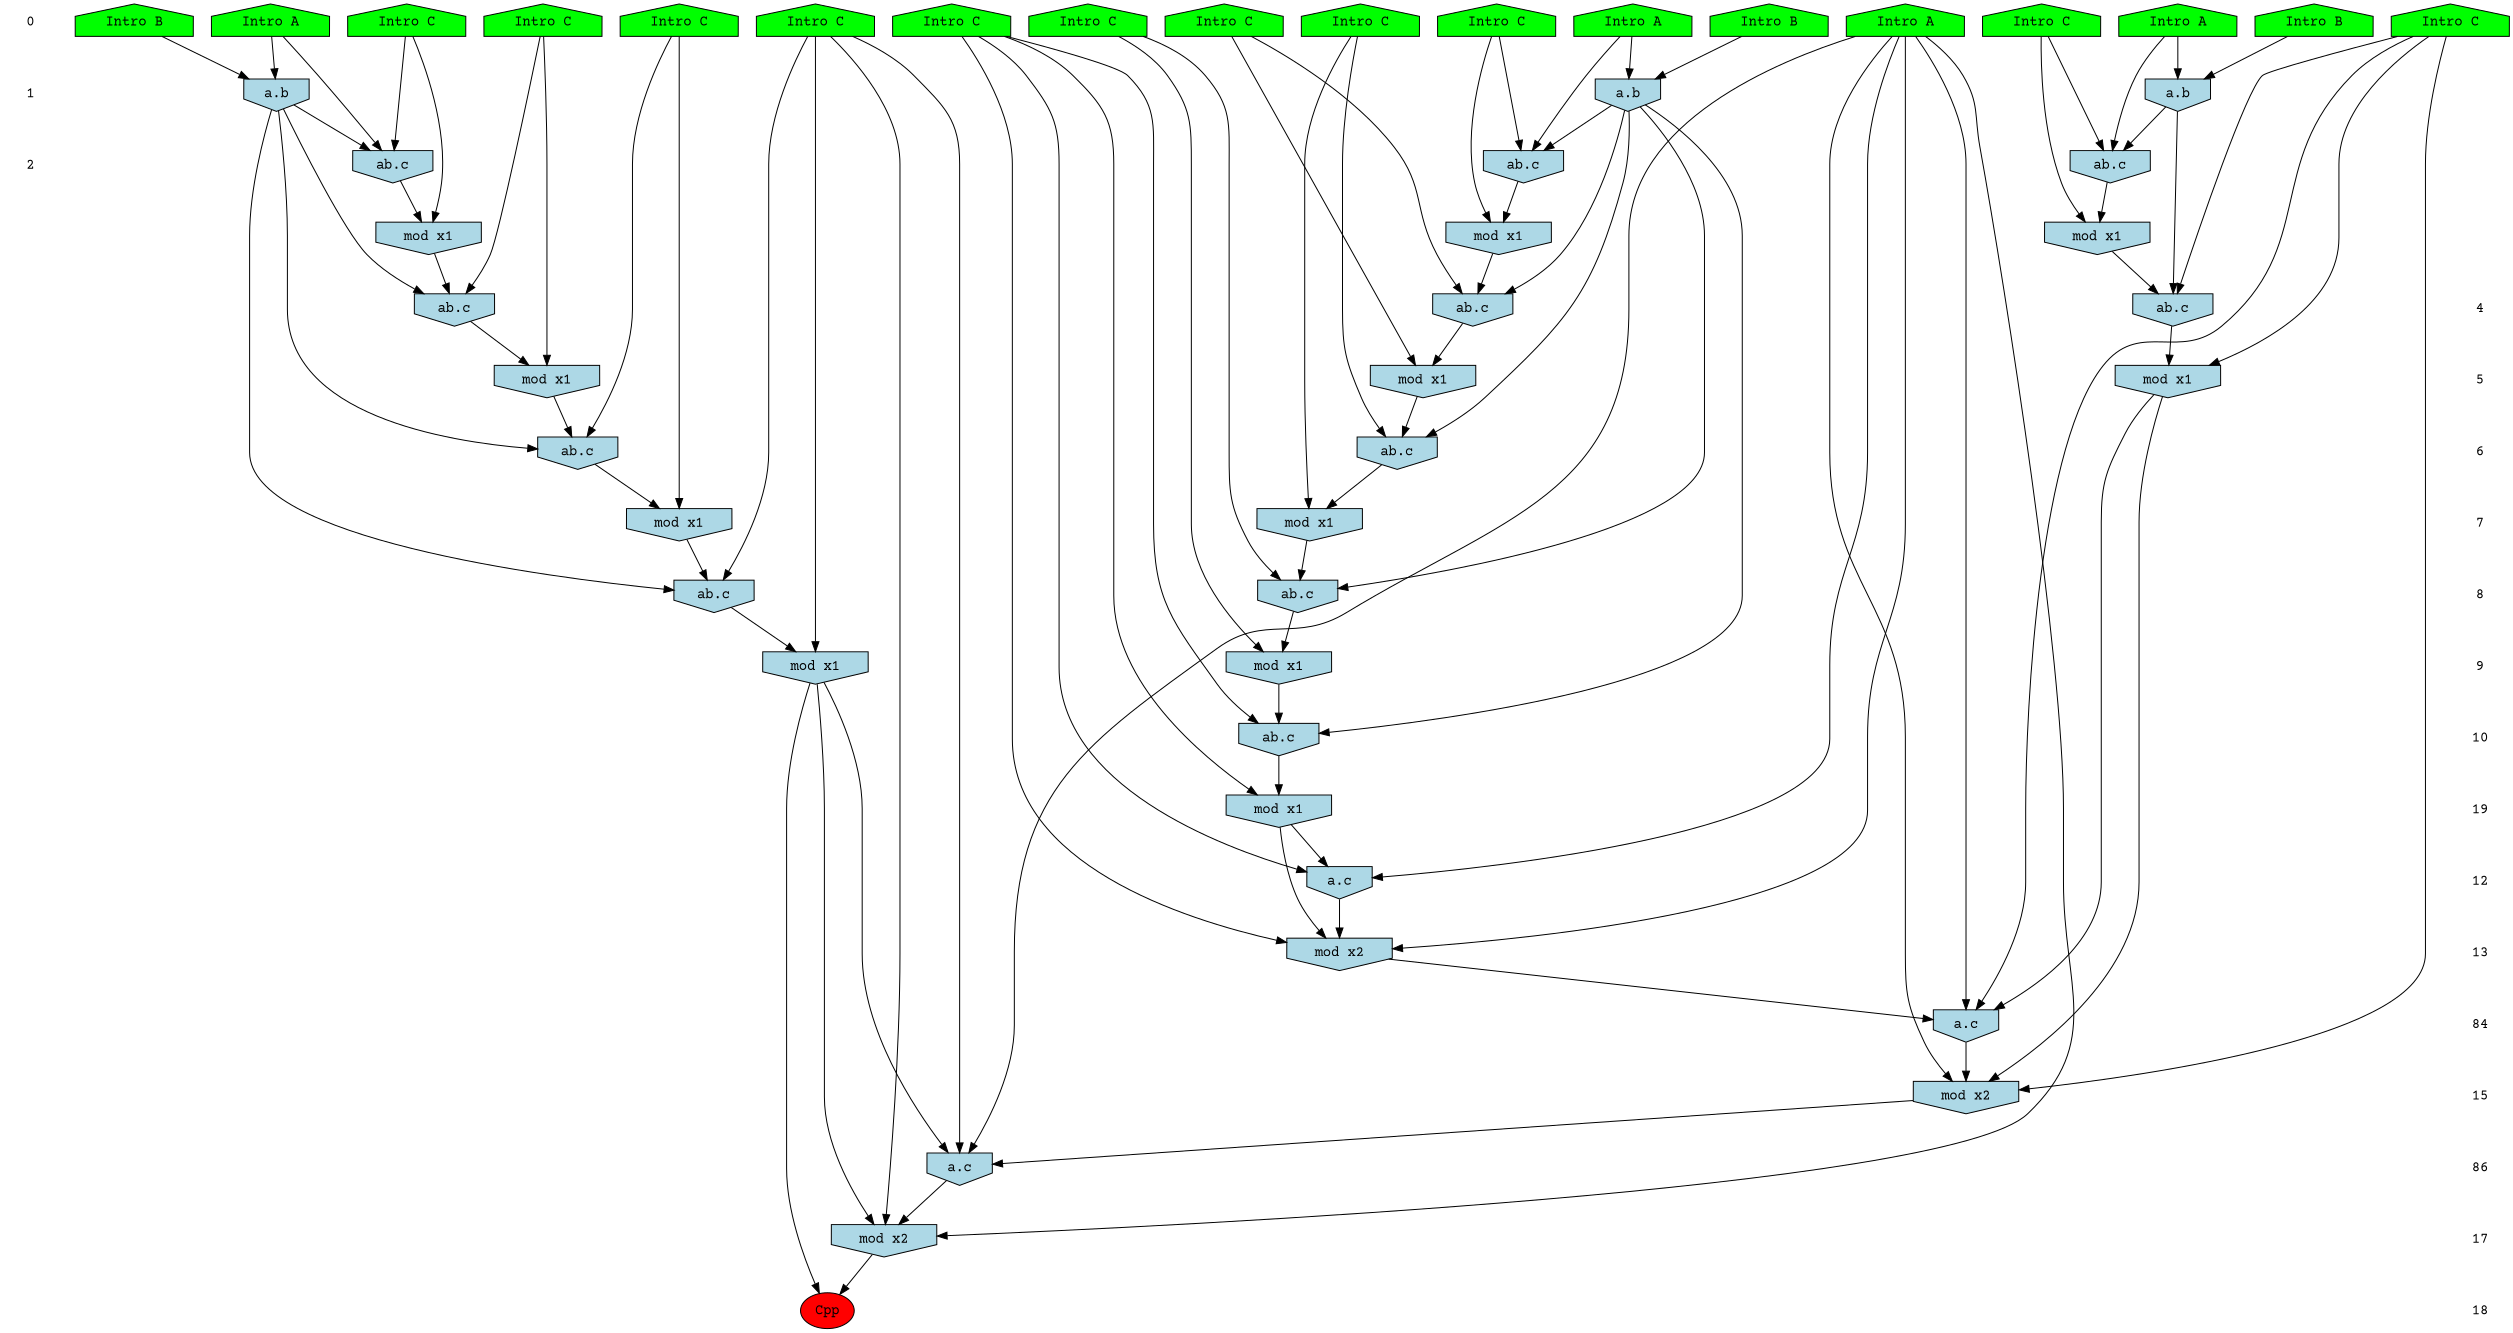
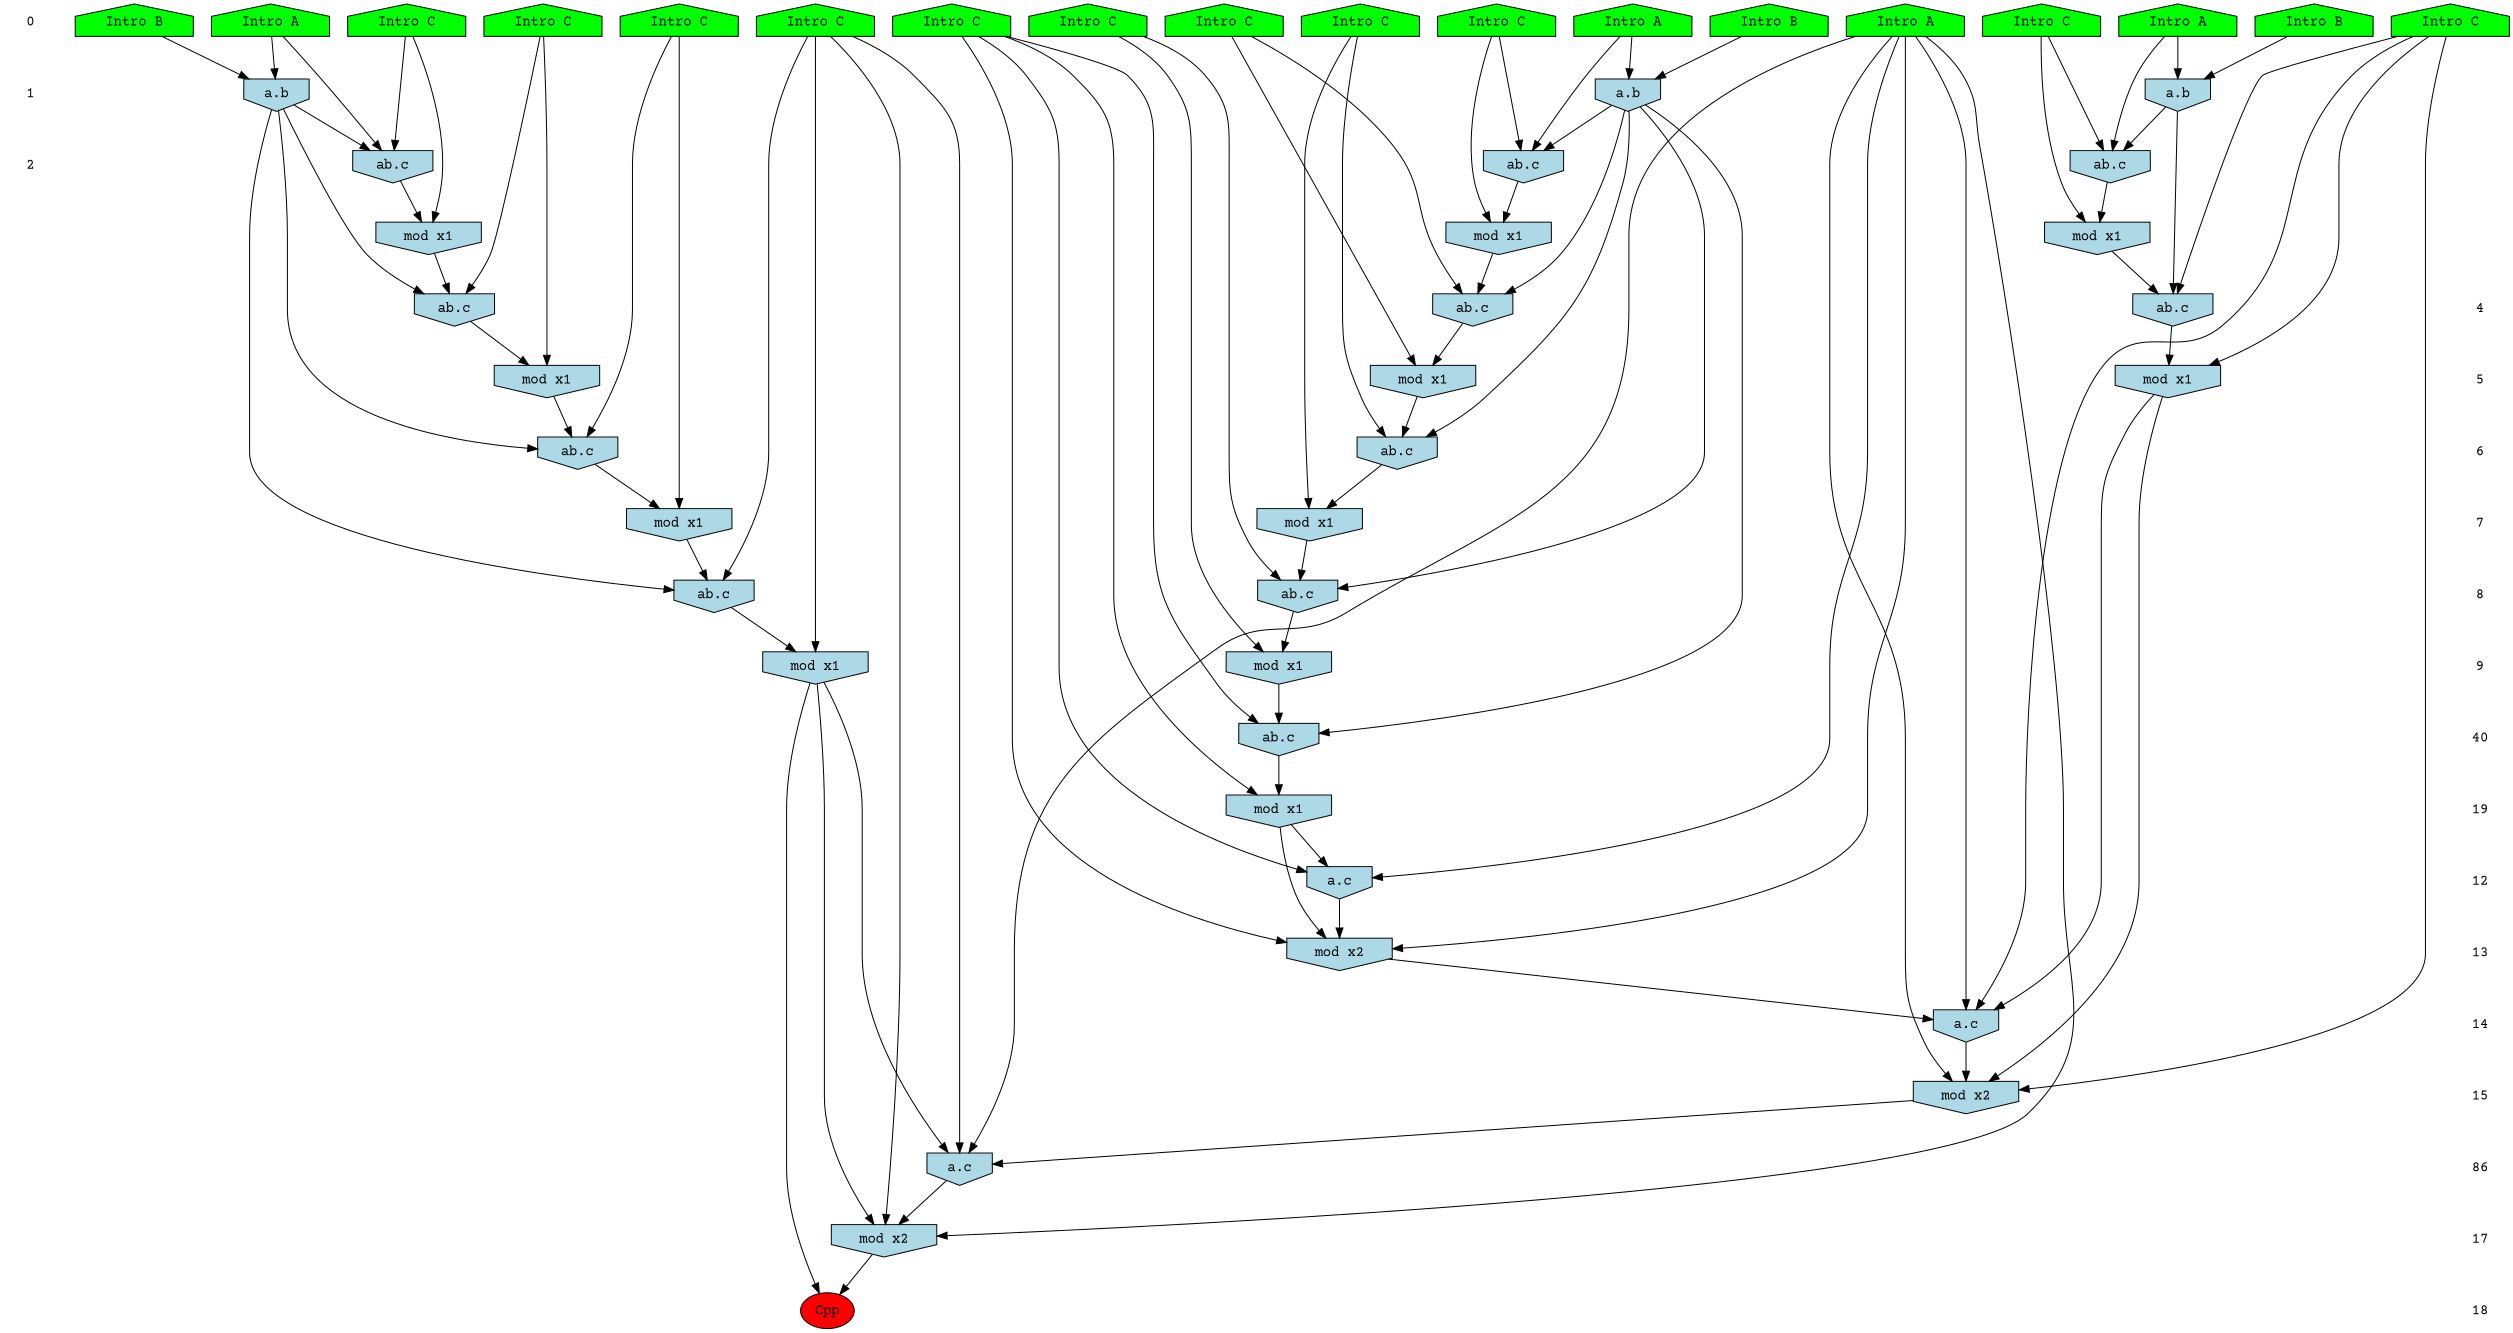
  digraph {
    fontname="Courier Prime"
    ranksep=.5
    node [fontname="Courier Prime" shape=invhouse fillcolor=lightblue style=filled]
    edge [fontname="Courier Prime"]
    0 [shape=plaintext fillcolor="" style=""]
    n2 [fillcolor=green label="Intro A" shape=house]
    n3 [fillcolor=green label="Intro B" shape=house]
    n4 [fillcolor=green label="Intro B" shape=house]
    n5 [fillcolor=green label="Intro A" shape=house]
    n6 [fillcolor=green label="Intro A" shape=house]
    n7 [fillcolor=green label="Intro A" shape=house]
    n8 [fillcolor=green label="Intro B" shape=house]
    n9 [fillcolor=green label="Intro C" shape=house]
    n10 [fillcolor=green label="Intro C" shape=house]
    n11 [fillcolor=green label="Intro C" shape=house]
    n12 [fillcolor=green label="Intro C" shape=house]
    n13 [fillcolor=green label="Intro C" shape=house]
    n14 [fillcolor=green label="Intro C" shape=house]
    n15 [fillcolor=green label="Intro C" shape=house]
    n16 [fillcolor=green label="Intro C" shape=house]
    n17 [fillcolor=green label="Intro C" shape=house]
    n18 [fillcolor=green label="Intro C" shape=house]
    n19 [fillcolor=green label="Intro C" shape=house]
    1 [shape=plaintext fillcolor="" style=""]
    n21 [label="a.b"]
    n22 [label="a.b"]
    n23 [label="a.b"]
    2 [shape=plaintext fillcolor="" style=""]
    n25 [label="ab.c"]
    n26 [label="ab.c"]
    n27 [label="ab.c"]
    n28 [label="mod x1"]
    n29 [label="mod x1"]
    n30 [label="mod x1"]
    4 [shape=plaintext fillcolor="" style=""]
    n32 [label="ab.c"]
    n33 [label="ab.c"]
    n34 [label="ab.c"]
    5 [shape=plaintext fillcolor="" style=""]
    n36 [label="mod x1"]
    n37 [label="mod x1"]
    n38 [label="mod x1"]
    6 [shape=plaintext fillcolor="" style=""]
    n40 [label="ab.c"]
    n41 [label="ab.c"]
    7 [shape=plaintext fillcolor="" style=""]
    n43 [label="mod x1"]
    n44 [label="mod x1"]
    8 [shape=plaintext fillcolor="" style=""]
    n46 [label="ab.c"]
    n47 [label="ab.c"]
    9 [shape=plaintext fillcolor="" style=""]
    n49 [label="mod x1"]
    n50 [label="mod x1"]
-   10 [shape=plaintext fillcolor="" style=""]
+   10 [shape=plaintext label=40 fillcolor="" style=""]
    n52 [label="ab.c"]
    n53 [label=19 shape=plaintext fillcolor="" style=""]
    n54 [label="mod x1"]
    12 [shape=plaintext fillcolor="" style=""]
    n56 [label="a.c"]
    13 [shape=plaintext fillcolor="" style=""]
    n58 [label="mod x2"]
-   14 [shape=plaintext label=84 fillcolor="" style=""]
+   14 [shape=plaintext fillcolor="" style=""]
    n60 [label="a.c"]
    15 [shape=plaintext fillcolor="" style=""]
    n62 [label="mod x2"]
    n63 [label=86 shape=plaintext fillcolor="" style=""]
    n64 [label="a.c"]
    17 [shape=plaintext fillcolor="" style=""]
    n66 [label="mod x2"]
    18 [shape=plaintext fillcolor="" style=""]
    n68 [fillcolor=red label=Cpp shape=""]
    subgraph sub_1 {
      rank=same
      0
      n2
      n3
      n4
      n5
      n6
      n7
      n8
      n9
      n10
      n11
      n12
      n13
      n14
      n15
      n16
      n17
      n18
      n19
    }
    subgraph sub_2 {
      rank=same
      1
      n21
      n22
      n23
    }
    subgraph sub_3 {
      rank=same
      2
      n25
      n26
      n27
    }
    subgraph sub_4 {
      rank=same
      n28
      n29
      n30
    }
    subgraph sub_5 {
      rank=same
      4
      n32
      n33
      n34
    }
    subgraph sub_6 {
      rank=same
      5
      n36
      n37
      n38
    }
    subgraph sub_7 {
      rank=same
      6
      n40
      n41
    }
    subgraph sub_8 {
      rank=same
      7
      n43
      n44
    }
    subgraph sub_9 {
      rank=same
      8
      n46
      n47
    }
    subgraph sub_10 {
      rank=same
      9
      n49
      n50
    }
    subgraph sub_11 {
      rank=same
      10
      n52
    }
    subgraph sub_12 {
      rank=same
      n53
      n54
    }
    subgraph sub_13 {
      rank=same
      12
      n56
    }
    subgraph sub_14 {
      rank=same
      13
      n58
    }
    subgraph sub_15 {
      rank=same
      14
      n60
    }
    subgraph sub_16 {
      rank=same
      15
      n62
    }
    subgraph sub_17 {
      rank=same
      n63
      n64
    }
    subgraph sub_18 {
      rank=same
      17
      n66
    }
    subgraph sub_19 {
      rank=same
      18
      n68
    }
    0 -> 1 [style=invis]
    n2 -> n21
    n2 -> n26
    n3 -> n23
    n4 -> n21
    n5 -> n56
    n5 -> n58
    n5 -> n60
    n5 -> n62
    n5 -> n64
    n5 -> n66
    n6 -> n23
    n6 -> n27
    n7 -> n22
    n7 -> n25
    n8 -> n22
    n9 -> n41
    n9 -> n44
    n10 -> n34
    n10 -> n38
    n10 -> n60
    n10 -> n62
    n11 -> n27
    n11 -> n30
    n12 -> n40
    n12 -> n43
    n13 -> n25
    n13 -> n28
    n14 -> n52
    n14 -> n54
    n14 -> n56
    n14 -> n58
    n15 -> n33
    n15 -> n37
    n16 -> n46
    n16 -> n49
    n17 -> n26
    n17 -> n29
    n18 -> n32
    n18 -> n36
    n19 -> n47
    n19 -> n50
    n19 -> n64
    n19 -> n66
    1 -> 2 [style=invis]
    n21 -> n26
    n21 -> n33
    n21 -> n41
    n21 -> n47
    n22 -> n25
    n22 -> n32
    n22 -> n40
    n22 -> n46
    n22 -> n52
    n23 -> n27
    n23 -> n34
    n25 -> n28
    n26 -> n29
    n27 -> n30
    n28 -> n32
    n29 -> n33
    n30 -> n34
    4 -> 5 [style=invis]
    n32 -> n36
    n33 -> n37
    n34 -> n38
    5 -> 6 [style=invis]
    n36 -> n40
    n37 -> n41
    n38 -> n60
    n38 -> n62
    6 -> 7 [style=invis]
    n40 -> n43
    n41 -> n44
    7 -> 8 [style=invis]
    n43 -> n46
    n44 -> n47
    8 -> 9 [style=invis]
    n46 -> n49
    n47 -> n50
    9 -> 10 [style=invis]
    n49 -> n52
    n50 -> n64
    n50 -> n66
    n50 -> n68
    10 -> n53 [style=invis]
    n52 -> n54
    n53 -> 12 [style=invis]
    n54 -> n56
    n54 -> n58
    12 -> 13 [style=invis]
    n56 -> n58
    13 -> 14 [style=invis]
    n58 -> n60
    14 -> 15 [style=invis]
    n60 -> n62
    15 -> n63 [style=invis]
    n62 -> n64
    n63 -> 17 [style=invis]
    n64 -> n66
    17 -> 18 [style=invis]
    n66 -> n68
  }
